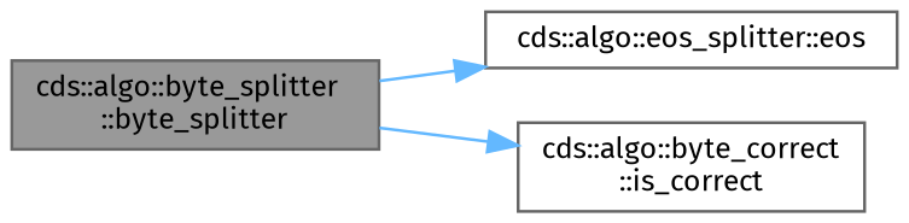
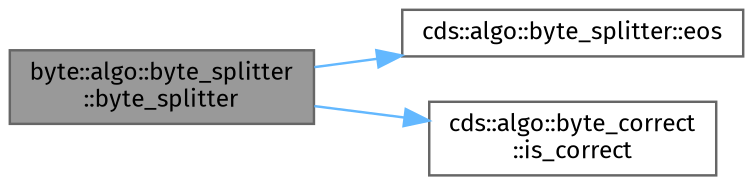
  digraph {
    fontname="Fira Sans"
    rankdir=LR
    node [color=grey40 fillcolor=white fontname="Fira Sans" fontsize=10 shape=box style=filled]
    edge [color=steelblue1 fontname="Fira Sans" fontsize=10 labelfontname=Helvetica labelfontsize=10 style=solid]
-   n1 [color=gray40 fillcolor=grey60 fontcolor=black height=0.2 label="cds::algo::byte_splitter\l::byte_splitter" width=0.4]
-   n2 [height=0.2 label="cds::algo::eos_splitter::eos" width=0.4]
+   n1 [color=gray40 fillcolor=grey60 fontcolor=black height=0.2 label="byte::algo::byte_splitter\l::byte_splitter" width=0.4]
+   n2 [height=0.2 label="cds::algo::byte_splitter::eos" width=0.4]
    n3 [height=0.2 label="cds::algo::byte_correct\l::is_correct" width=0.4]
    n1 -> n2
    n1 -> n3
  }
